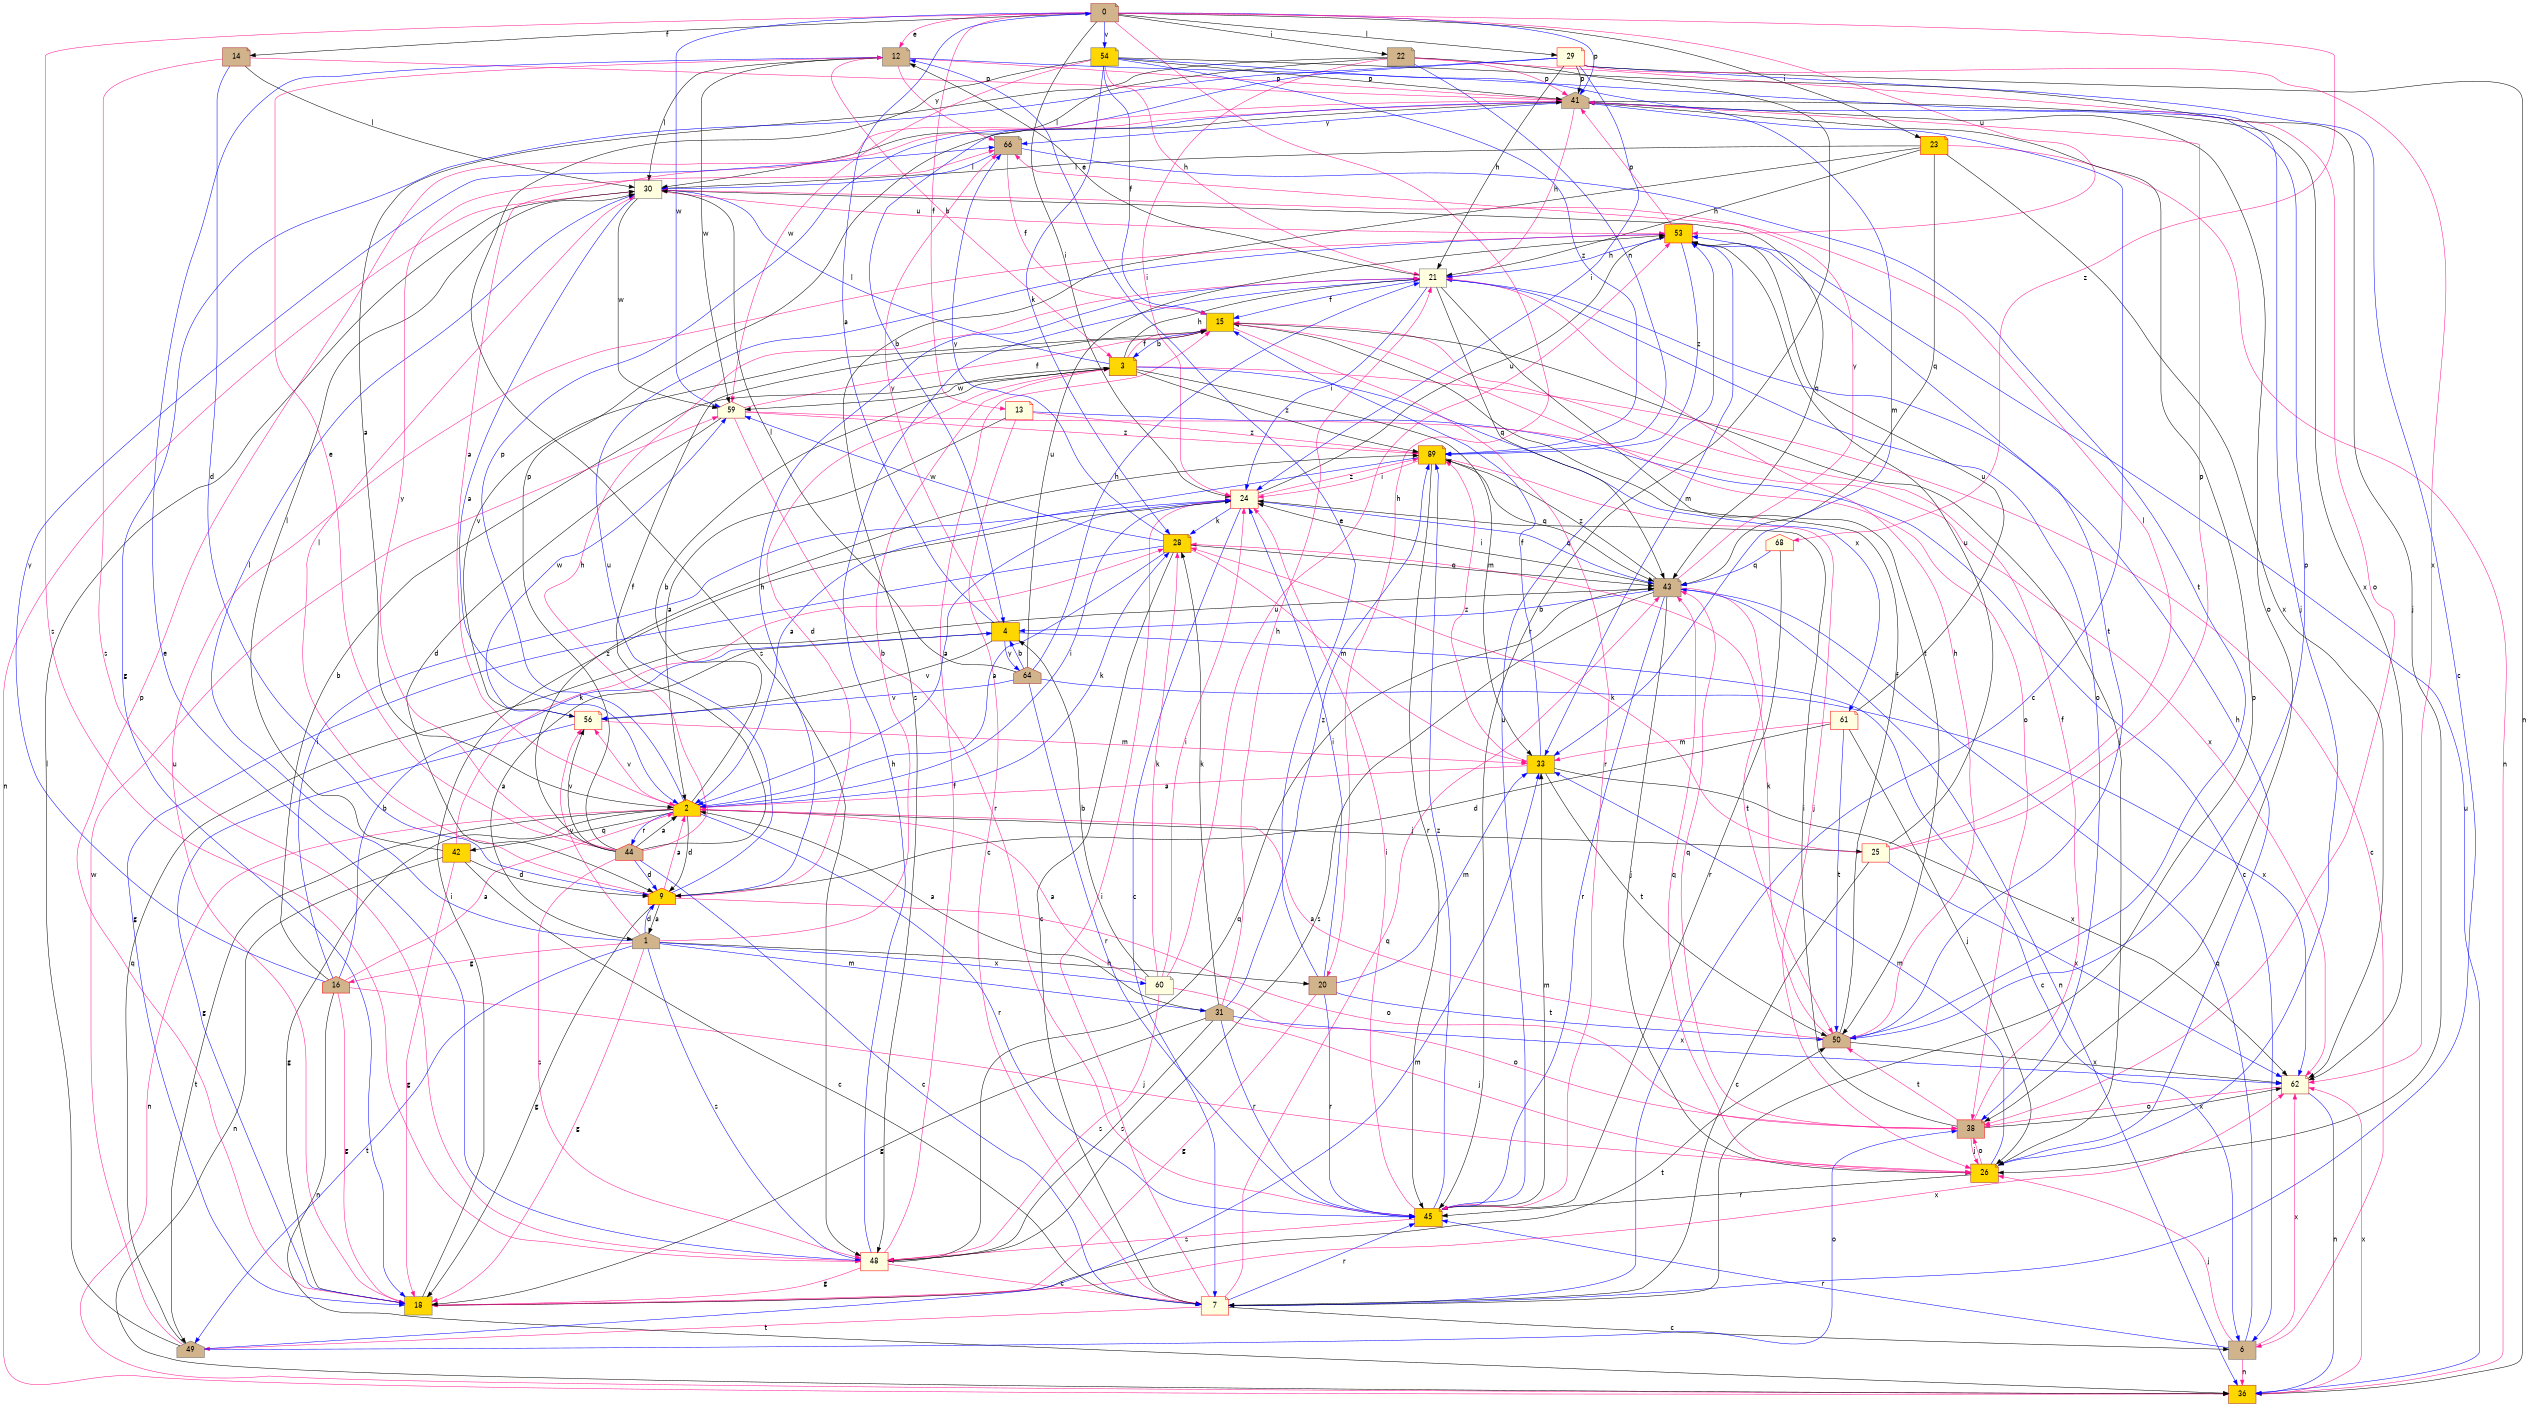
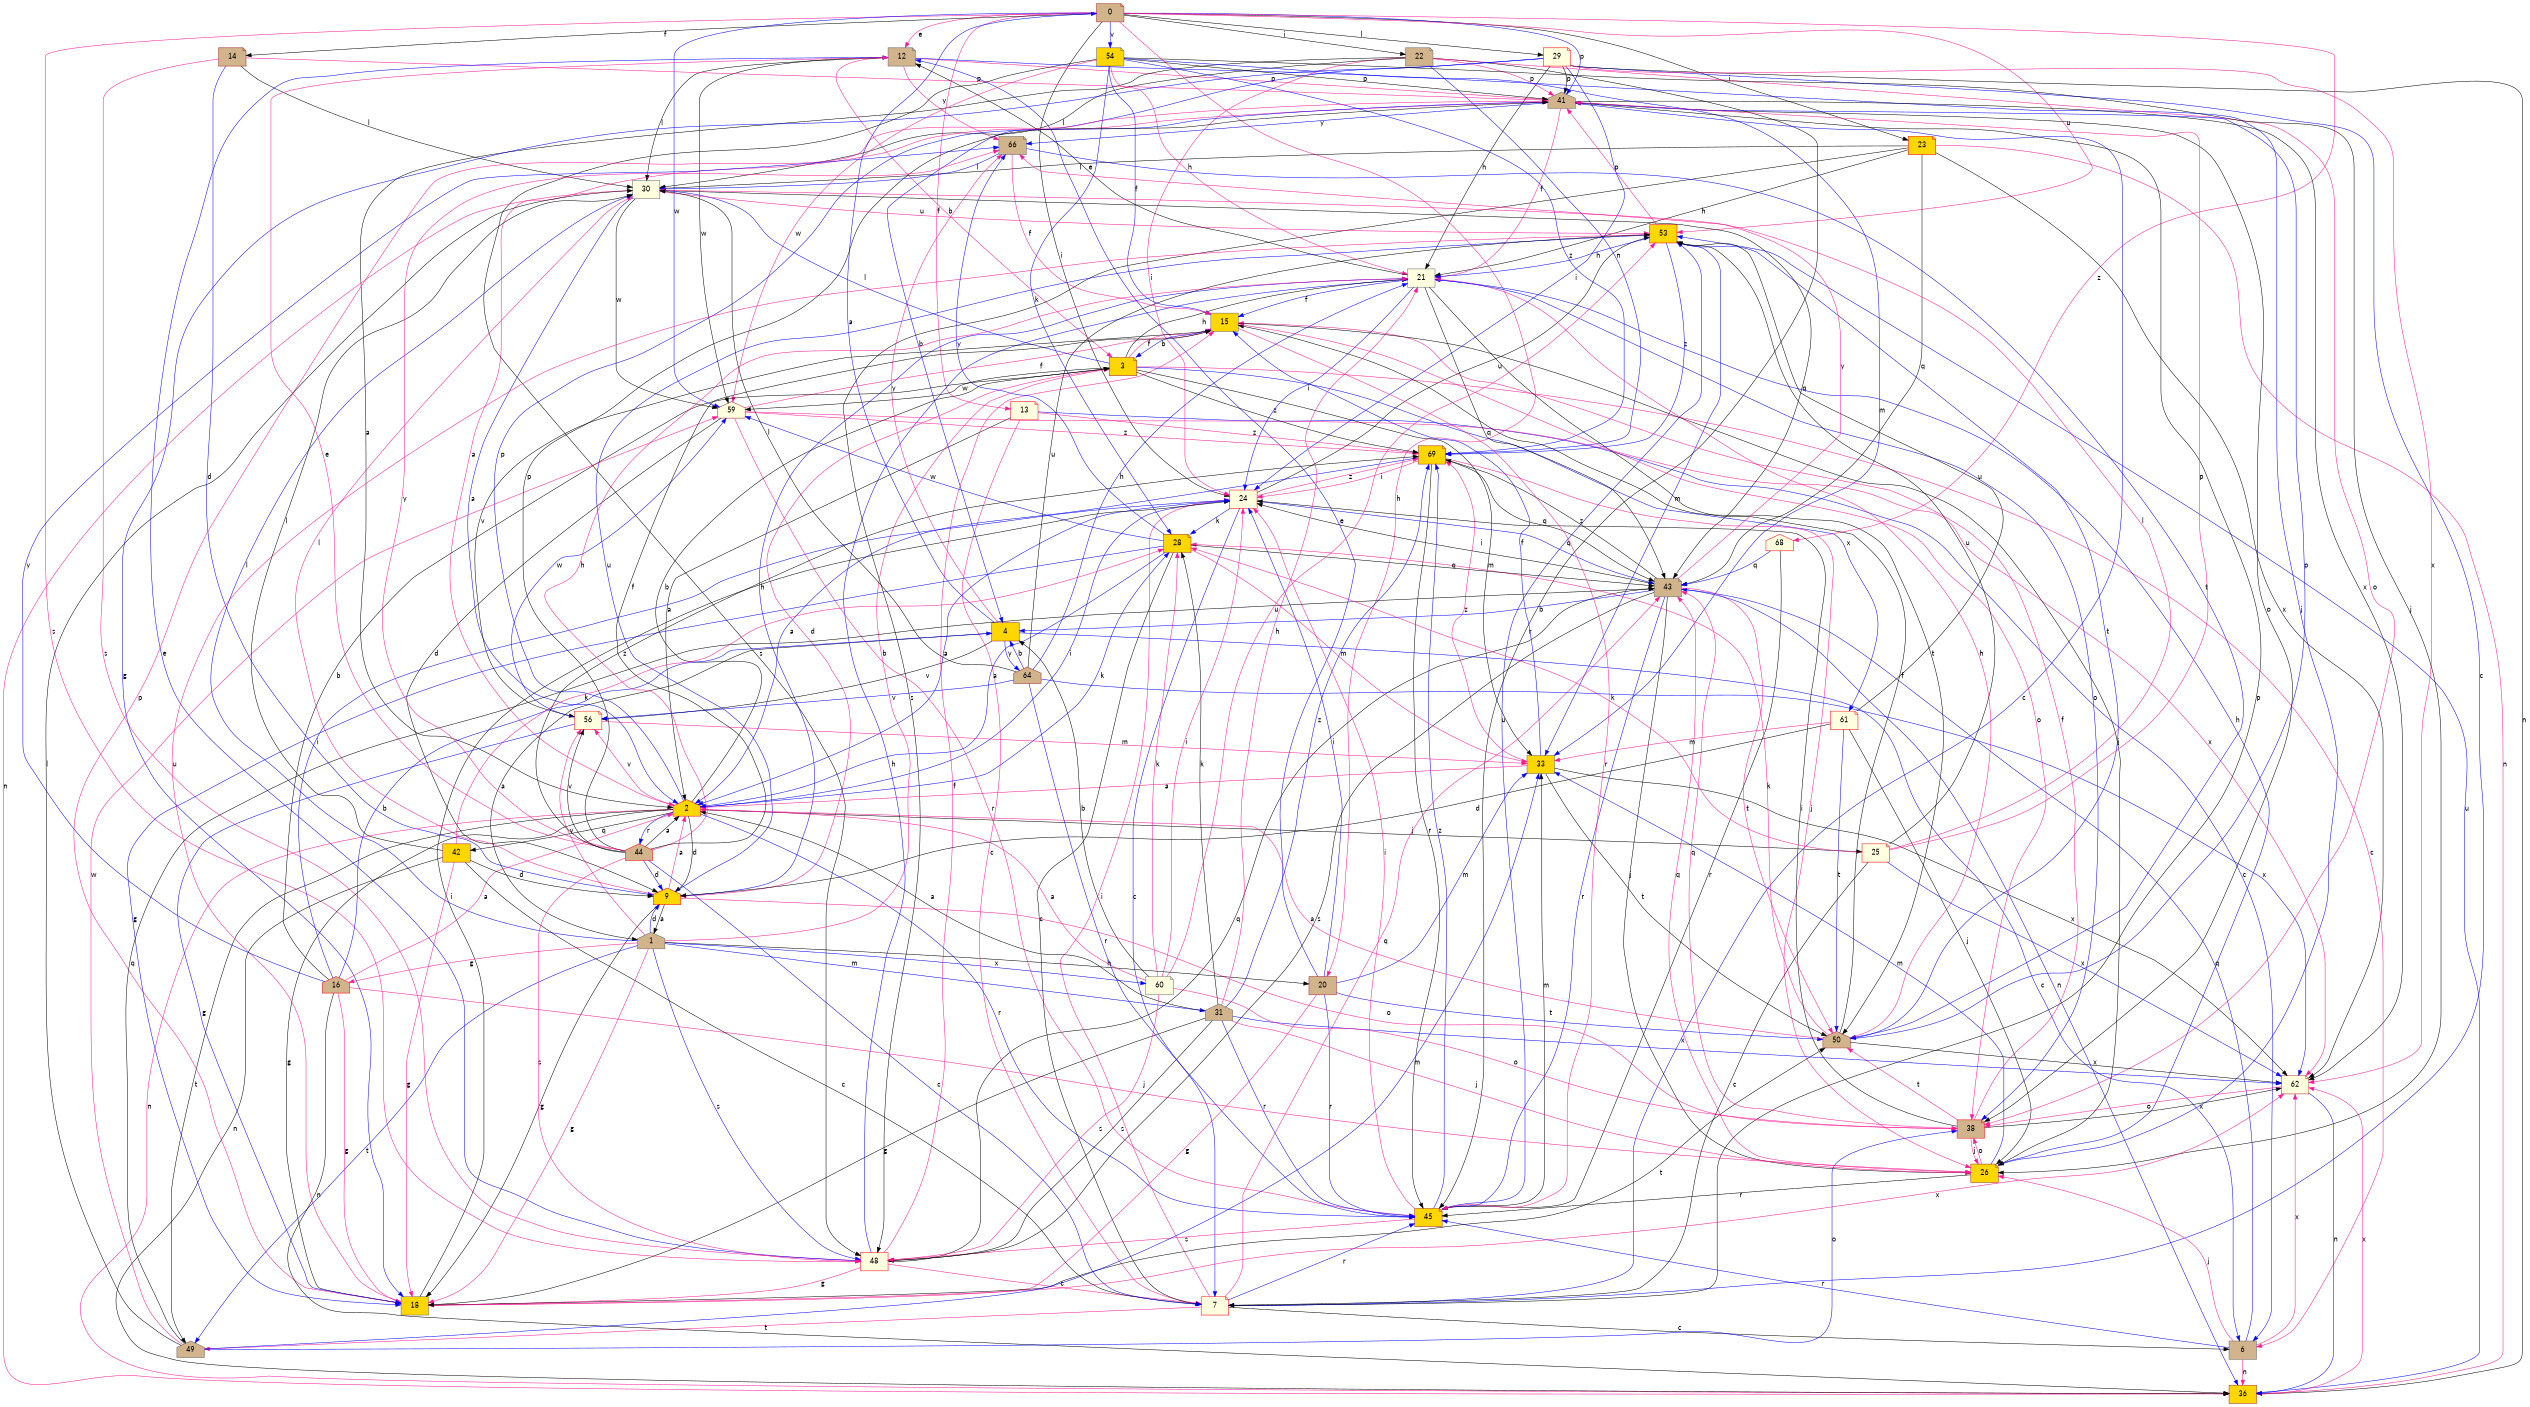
  strict digraph {
    fontname=Lato
    node [color=gray40 fillcolor=tan fontname=Lato shape=note style=filled]
    edge [color=deeppink fontname=Lato]
    0 [color=brown]
    12
    13 [color=red fillcolor=lightyellow]
    14 [color=brown]
    20 [color=brown shape=box]
    22
    23 [color=red fillcolor=gold]
    24 [color=red fillcolor=lightyellow shape=box]
    29 [color=red fillcolor=lightyellow]
    41 [shape=house]
    48 [color=red fillcolor=lightyellow shape=box]
    53 [color=red fillcolor=gold shape=box]
    54 [fillcolor=gold]
    59 [color=brown fillcolor=lightyellow shape=house]
    68 [color=red fillcolor=lightyellow shape=house]
    3 [color=brown fillcolor=gold]
    30 [fillcolor=lightyellow shape=box]
    66
    26 [color=brown fillcolor=gold]
    2 [color=red fillcolor=gold shape=house]
    6 [shape=box]
-   69 [color=brown fillcolor=gold label=89]
+   69 [color=brown fillcolor=gold]
    7 [color=red fillcolor=lightyellow]
    9 [color=red fillcolor=gold shape=house]
    18 [fillcolor=gold shape=box]
    45 [color=brown fillcolor=gold]
    33 [fillcolor=gold shape=box]
    50 [color=brown shape=house]
    38 [color=red]
    36 [color=brown fillcolor=gold shape=box]
    21 [fillcolor=lightyellow shape=box]
    43
    62 [color=brown fillcolor=lightyellow]
    28 [color=brown fillcolor=gold]
    4 [color=brown fillcolor=gold shape=box]
    15 [fillcolor=gold shape=box]
    1 [shape=house]
    16 [color=red shape=house]
    31 [shape=house]
    49 [shape=house]
    56 [color=red fillcolor=lightyellow]
    60 [fillcolor=lightyellow]
    61 [color=red fillcolor=lightyellow]
    25 [color=red fillcolor=lightyellow]
    42 [color=brown fillcolor=gold shape=box]
    44 [color=red shape=house]
    64 [color=brown shape=house]
    0 -> 12 [label=e]
    0 -> 13 [label=f]
    0 -> 14 [color=black label=f]
    0 -> 20 [label=h]
    0 -> 22 [color=black label=i]
    0 -> 23 [color=black label=i]
    0 -> 24 [color=black label=i]
    0 -> 29 [color=black label=l]
    0 -> 41 [color=blue label=p]
    0 -> 48 [label=s]
    0 -> 53 [label=u]
    0 -> 54 [color=blue label=v]
    0 -> 59 [color=blue label=w]
    0 -> 68 [label=z]
    12 -> 41 [label=p]
    12 -> 59 [color=black label=w]
    12 -> 3 [label=b]
    12 -> 30 [color=black label=l]
    12 -> 66 [label=y]
    12 -> 26 [color=blue label=j]
    13 -> 2 [color=black label=a]
    13 -> 6 [color=blue label=c]
    13 -> 69 [label=z]
    13 -> 7 [label=c]
    14 -> 41 [label=p]
    14 -> 48 [label=s]
    14 -> 30 [color=black label=l]
    14 -> 9 [color=blue label=d]
    20 -> 12 [color=blue label=e]
    20 -> 24 [color=blue label=i]
    20 -> 18 [label=g]
    20 -> 45 [color=blue label=r]
    20 -> 33 [color=blue label=m]
    20 -> 50 [color=blue label=t]
    22 -> 24 [label=i]
    22 -> 41 [label=p]
    22 -> 30 [color=black label=l]
    22 -> 2 [color=black label=a]
    22 -> 69 [color=blue label=n]
    22 -> 45 [color=black label=r]
    22 -> 38 [label=o]
    23 -> 48 [color=black label=s]
    23 -> 30 [color=black label=l]
    23 -> 36 [label=n]
    23 -> 21 [color=black label=h]
    23 -> 43 [color=black label=q]
    23 -> 62 [color=black label=x]
    24 -> 53 [color=black label=u]
    24 -> 2 [color=blue label=a]
    24 -> 69 [label=z]
    24 -> 7 [color=blue label=c]
    24 -> 43 [color=blue label=q]
    24 -> 28 [color=blue label=k]
    29 -> 24 [color=blue label=i]
    29 -> 41 [color=black label=p]
    29 -> 7 [color=blue label=c]
    29 -> 18 [color=blue label=g]
    29 -> 36 [color=black label=n]
    29 -> 21 [color=black label=h]
    29 -> 62 [label=x]
    29 -> 4 [color=blue label=b]
    41 -> 66 [color=blue label=y]
    41 -> 2 [label=a]
    41 -> 7 [color=blue label=c]
    41 -> 38 [color=black label=o]
-   41 -> 21 [label=h]
+   41 -> 21 [label=f]
    41 -> 62 [color=black label=x]
    48 -> 12 [color=blue label=e]
    48 -> 7 [label=c]
    48 -> 18 [label=g]
    48 -> 21 [color=blue label=h]
    48 -> 43 [color=black label=q]
    48 -> 15 [label=f]
    53 -> 41 [label=p]
    53 -> 69 [color=blue label=z]
    53 -> 33 [color=blue label=m]
    53 -> 50 [color=blue label=t]
    53 -> 21 [color=blue label=h]
    54 -> 41 [color=black label=p]
    54 -> 48 [color=black label=s]
    54 -> 59 [label=w]
    54 -> 26 [color=black label=j]
    54 -> 69 [color=blue label=z]
    54 -> 33 [color=blue label=m]
    54 -> 21 [label=h]
    54 -> 28 [color=blue label=k]
    54 -> 15 [color=blue label=f]
    59 -> 69 [label=z]
    59 -> 9 [color=black label=d]
    59 -> 45 [label=r]
    59 -> 62 [label=x]
    59 -> 15 [label=f]
    68 -> 45 [color=black label=r]
    68 -> 43 [color=blue label=q]
    3 -> 59 [color=black label=w]
    3 -> 30 [color=blue label=l]
    3 -> 6 [label=c]
    3 -> 69 [color=black label=z]
    3 -> 9 [label=d]
    3 -> 33 [color=black label=m]
    3 -> 21 [color=black label=h]
    3 -> 15 [label=f]
    3 -> 61 [color=blue label=x]
    30 -> 53 [label=u]
    30 -> 59 [color=black label=w]
    30 -> 2 [color=blue label=a]
    30 -> 36 [label=n]
    30 -> 43 [color=black label=q]
    66 -> 30 [color=blue label=l]
    66 -> 50 [color=blue label=t]
    66 -> 15 [label=f]
    26 -> 45 [color=black label=r]
    26 -> 33 [color=blue label=m]
    26 -> 38 [label=o]
    26 -> 21 [color=blue label=h]
    26 -> 43 [label=q]
    2 -> 24 [color=blue label=i]
    2 -> 41 [color=blue label=p]
    2 -> 3 [color=black label=b]
    2 -> 9 [color=black label=d]
    2 -> 18 [color=black label=g]
    2 -> 45 [color=blue label=r]
    2 -> 36 [label=n]
    2 -> 28 [color=blue label=k]
    2 -> 49 [color=black label=t]
    2 -> 56 [label=v]
    2 -> 25 [color=black label=j]
    2 -> 42 [color=black label=q]
    2 -> 44 [color=blue label=r]
    6 -> 26 [label=j]
    6 -> 45 [color=blue label=r]
    6 -> 36 [label=n]
    6 -> 43 [color=blue label=q]
    6 -> 62 [label=x]
    69 -> 24 [label=i]
    69 -> 26 [label=j]
    69 -> 2 [color=blue label=a]
    69 -> 45 [color=black label=r]
    69 -> 43 [color=black label=q]
    7 -> 24 [label=i]
    7 -> 41 [color=black label=p]
    7 -> 6 [color=black label=c]
    7 -> 45 [color=blue label=r]
    7 -> 43 [label=q]
    7 -> 49 [label=t]
    9 -> 53 [color=blue label=u]
    9 -> 30 [label=l]
    9 -> 2 [label=a]
    9 -> 18 [color=black label=g]
    9 -> 38 [label=o]
    9 -> 21 [color=blue label=h]
    9 -> 1 [color=black label=a]
    18 -> 24 [color=black label=i]
    18 -> 41 [label=p]
    18 -> 53 [label=u]
    18 -> 50 [color=black label=t]
    18 -> 62 [label=x]
    45 -> 24 [label=i]
    45 -> 48 [label=s]
    45 -> 53 [color=blue label=u]
    45 -> 69 [color=blue label=z]
    45 -> 33 [color=black label=m]
    33 -> 2 [label=a]
    33 -> 69 [label=z]
    33 -> 50 [color=black label=t]
    33 -> 62 [color=black label=x]
    33 -> 15 [color=blue label=f]
    50 -> 41 [color=blue label=p]
    50 -> 2 [label=a]
    50 -> 21 [label=h]
    50 -> 62 [color=black label=x]
    50 -> 28 [label=k]
    50 -> 15 [color=black label=f]
    38 -> 24 [color=black label=i]
    38 -> 26 [label=j]
    38 -> 50 [label=t]
    38 -> 43 [label=q]
    38 -> 62 [color=black label=x]
    38 -> 15 [label=f]
    36 -> 53 [color=blue label=u]
    36 -> 62 [label=x]
    21 -> 12 [color=black label=e]
    21 -> 24 [color=blue label=i]
    21 -> 50 [color=black label=t]
    21 -> 38 [color=blue label=o]
    21 -> 43 [color=black label=q]
    21 -> 15 [color=blue label=f]
    43 -> 24 [color=black label=i]
    43 -> 48 [color=black label=s]
    43 -> 66 [label=y]
    43 -> 26 [color=black label=j]
    43 -> 69 [color=black label=z]
    43 -> 45 [color=blue label=r]
    43 -> 50 [label=t]
    43 -> 36 [color=blue label=n]
    43 -> 4 [color=blue label=b]
    62 -> 38 [label=o]
    62 -> 36 [color=blue label=n]
    28 -> 59 [color=blue label=w]
    28 -> 66 [color=blue label=y]
    28 -> 2 [color=blue label=a]
    28 -> 7 [color=black label=c]
    28 -> 18 [color=blue label=g]
    28 -> 33 [label=m]
    28 -> 43 [color=black label=q]
    4 -> 0 [color=blue label=a]
    4 -> 66 [label=y]
    4 -> 6 [color=blue label=c]
    4 -> 1 [color=black label=a]
    4 -> 56 [color=black label=v]
    4 -> 64 [color=blue label=y]
    15 -> 3 [color=blue label=b]
    15 -> 26 [color=black label=j]
    15 -> 45 [label=r]
    15 -> 38 [label=o]
    15 -> 56 [color=black label=v]
    1 -> 20 [color=black label=h]
    1 -> 48 [color=blue label=s]
    1 -> 3 [label=b]
    1 -> 30 [color=blue label=l]
    1 -> 9 [color=blue label=d]
    1 -> 18 [label=g]
    1 -> 16 [label=g]
    1 -> 31 [color=blue label=m]
    1 -> 49 [color=blue label=t]
    1 -> 56 [label=v]
    1 -> 60 [color=blue label=x]
    16 -> 24 [color=blue label=i]
    16 -> 3 [color=black label=b]
    16 -> 66 [color=blue label=y]
    16 -> 26 [label=j]
    16 -> 2 [label=a]
    16 -> 18 [label=g]
    16 -> 36 [color=black label=n]
    16 -> 4 [color=blue label=b]
    31 -> 48 [color=black label=s]
    31 -> 26 [label=j]
    31 -> 2 [color=black label=a]
    31 -> 69 [color=blue label=z]
    31 -> 18 [color=black label=g]
    31 -> 45 [color=blue label=r]
    31 -> 21 [label=h]
    31 -> 62 [color=blue label=x]
    31 -> 28 [color=black label=k]
    49 -> 59 [label=w]
    49 -> 30 [color=black label=l]
    49 -> 33 [color=blue label=m]
    49 -> 38 [color=blue label=o]
    49 -> 43 [color=black label=q]
    56 -> 59 [color=blue label=w]
    56 -> 18 [color=blue label=g]
    56 -> 33 [label=m]
    60 -> 24 [label=i]
    60 -> 48 [label=s]
    60 -> 53 [label=u]
    60 -> 2 [label=a]
    60 -> 38 [label=o]
    60 -> 28 [label=k]
    60 -> 4 [color=black label=b]
    61 -> 53 [color=black label=u]
    61 -> 26 [color=black label=j]
    61 -> 9 [color=black label=d]
    61 -> 33 [label=m]
    61 -> 50 [color=blue label=t]
    25 -> 41 [label=p]
    25 -> 53 [color=black label=u]
    25 -> 30 [label=l]
    25 -> 7 [color=black label=c]
    25 -> 62 [color=blue label=x]
    25 -> 28 [label=k]
    42 -> 30 [color=black label=l]
    42 -> 7 [color=black label=c]
    42 -> 9 [color=black label=d]
    42 -> 18 [label=g]
    42 -> 36 [color=black label=n]
    42 -> 28 [label=k]
    44 -> 12 [label=e]
    44 -> 41 [color=black label=p]
    44 -> 48 [label=s]
    44 -> 66 [label=y]
    44 -> 2 [color=black label=a]
    44 -> 69 [color=black label=z]
    44 -> 7 [color=blue label=c]
    44 -> 9 [color=blue label=d]
    44 -> 21 [label=h]
    44 -> 15 [color=black label=f]
    44 -> 56 [color=black label=v]
    64 -> 53 [color=black label=u]
    64 -> 30 [color=black label=l]
    64 -> 45 [color=blue label=r]
    64 -> 21 [color=blue label=h]
    64 -> 62 [color=blue label=x]
    64 -> 4 [color=blue label=b]
    64 -> 56 [color=blue label=v]
  }
